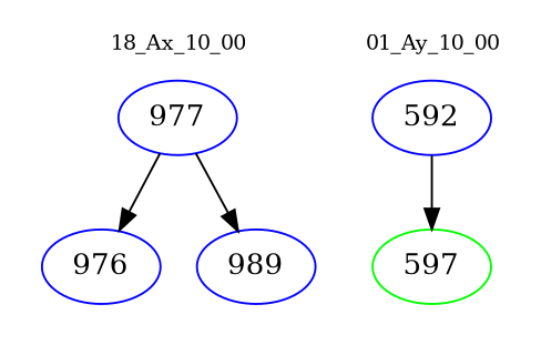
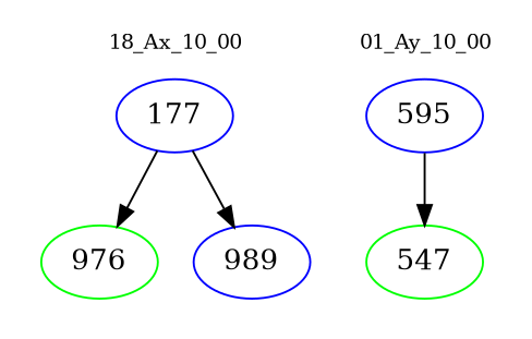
  digraph {
    fontname="DejaVu Serif"
    node [color=blue fontname="DejaVu Serif"]
    edge [color=black fontname="DejaVu Serif"]
-   n1 [label=977]
-   n2 [label=976]
+   n1 [label=177]
+   n2 [color=green label=976]
    n3 [label=989]
-   n4 [label=592]
-   n5 [color=green label=597]
+   n4 [label=595]
+   n5 [color=green label=547]
    subgraph cluster_1 {
      color=white
      fontsize=10
      label="18_Ax_10_00"
      n1
      n2
      n3
    }
    subgraph cluster_2 {
      color=white
      fontsize=10
      label="01_Ay_10_00"
      n4
      n5
    }
    n1 -> n2
    n1 -> n3
    n4 -> n5
  }
